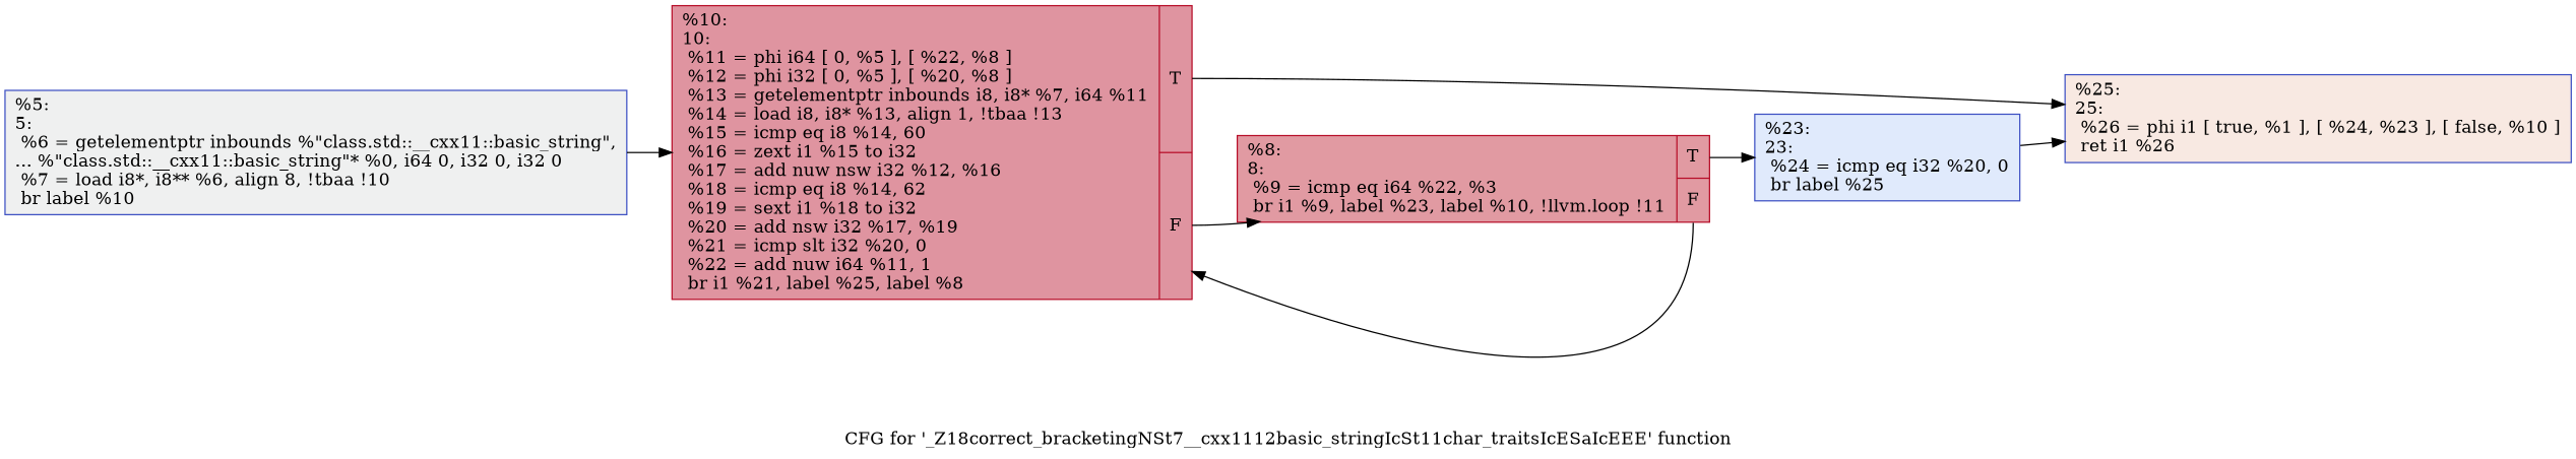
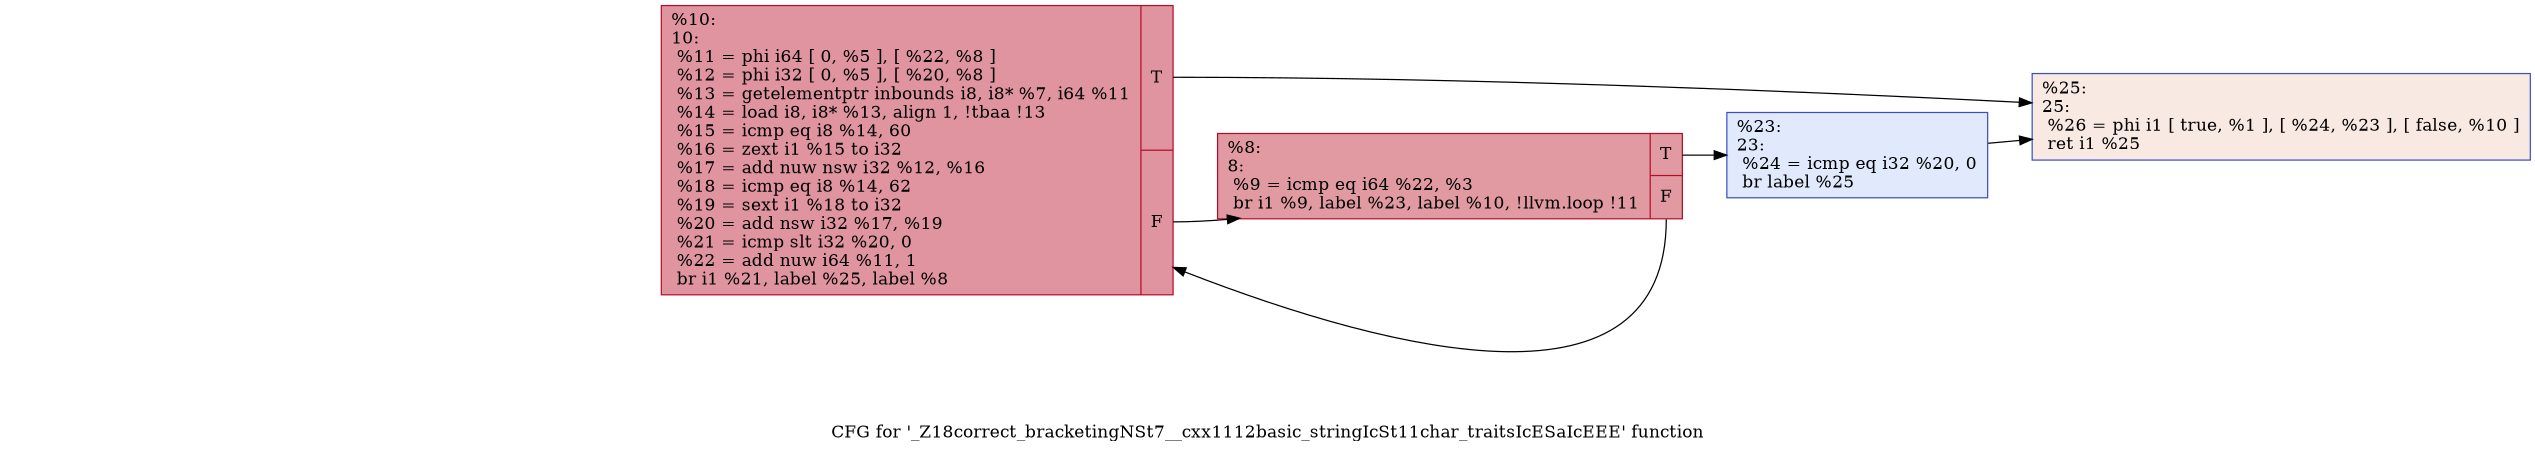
  digraph {
    label="CFG for '_Z18correct_bracketingNSt7__cxx1112basic_stringIcSt11char_traitsIcESaIcEEE' function"
    rankdir=LR
    node [color="#3d50c3ff" shape=record style=filled]
    edge [tailport=s0]
-   n1 [fillcolor="#efcebd70" label="{%25:\l25:                                               \l  %26 = phi i1 [ true, %1 ], [ %24, %23 ], [ false, %10 ]\l  ret i1 %26\l}"]
-   n2 [fillcolor="#dbdcde70" label="{%5:\l5:                                                \l  %6 = getelementptr inbounds %\"class.std::__cxx11::basic_string\",\l... %\"class.std::__cxx11::basic_string\"* %0, i64 0, i32 0, i32 0\l  %7 = load i8*, i8** %6, align 8, !tbaa !10\l  br label %10\l}"]
+   n1 [fillcolor="#efcebd70" label="{%25:\l25:                                               \l  %26 = phi i1 [ true, %1 ], [ %24, %23 ], [ false, %10 ]\l  ret i1 %25\l}"]
    n3 [color="#b70d28ff" fillcolor="#b70d2870" label="{%10:\l10:                                               \l  %11 = phi i64 [ 0, %5 ], [ %22, %8 ]\l  %12 = phi i32 [ 0, %5 ], [ %20, %8 ]\l  %13 = getelementptr inbounds i8, i8* %7, i64 %11\l  %14 = load i8, i8* %13, align 1, !tbaa !13\l  %15 = icmp eq i8 %14, 60\l  %16 = zext i1 %15 to i32\l  %17 = add nuw nsw i32 %12, %16\l  %18 = icmp eq i8 %14, 62\l  %19 = sext i1 %18 to i32\l  %20 = add nsw i32 %17, %19\l  %21 = icmp slt i32 %20, 0\l  %22 = add nuw i64 %11, 1\l  br i1 %21, label %25, label %8\l|{<s0>T|<s1>F}}"]
    n4 [color="#b70d28ff" fillcolor="#bb1b2c70" label="{%8:\l8:                                                \l  %9 = icmp eq i64 %22, %3\l  br i1 %9, label %23, label %10, !llvm.loop !11\l|{<s0>T|<s1>F}}"]
    n5 [fillcolor="#b9d0f970" label="{%23:\l23:                                               \l  %24 = icmp eq i32 %20, 0\l  br label %25\l}"]
-   n2 -> n3
    n3 -> n1
    n3 -> n4 [tailport=s1]
    n4 -> n3 [tailport=s1]
    n4 -> n5
    n5 -> n1
  }
